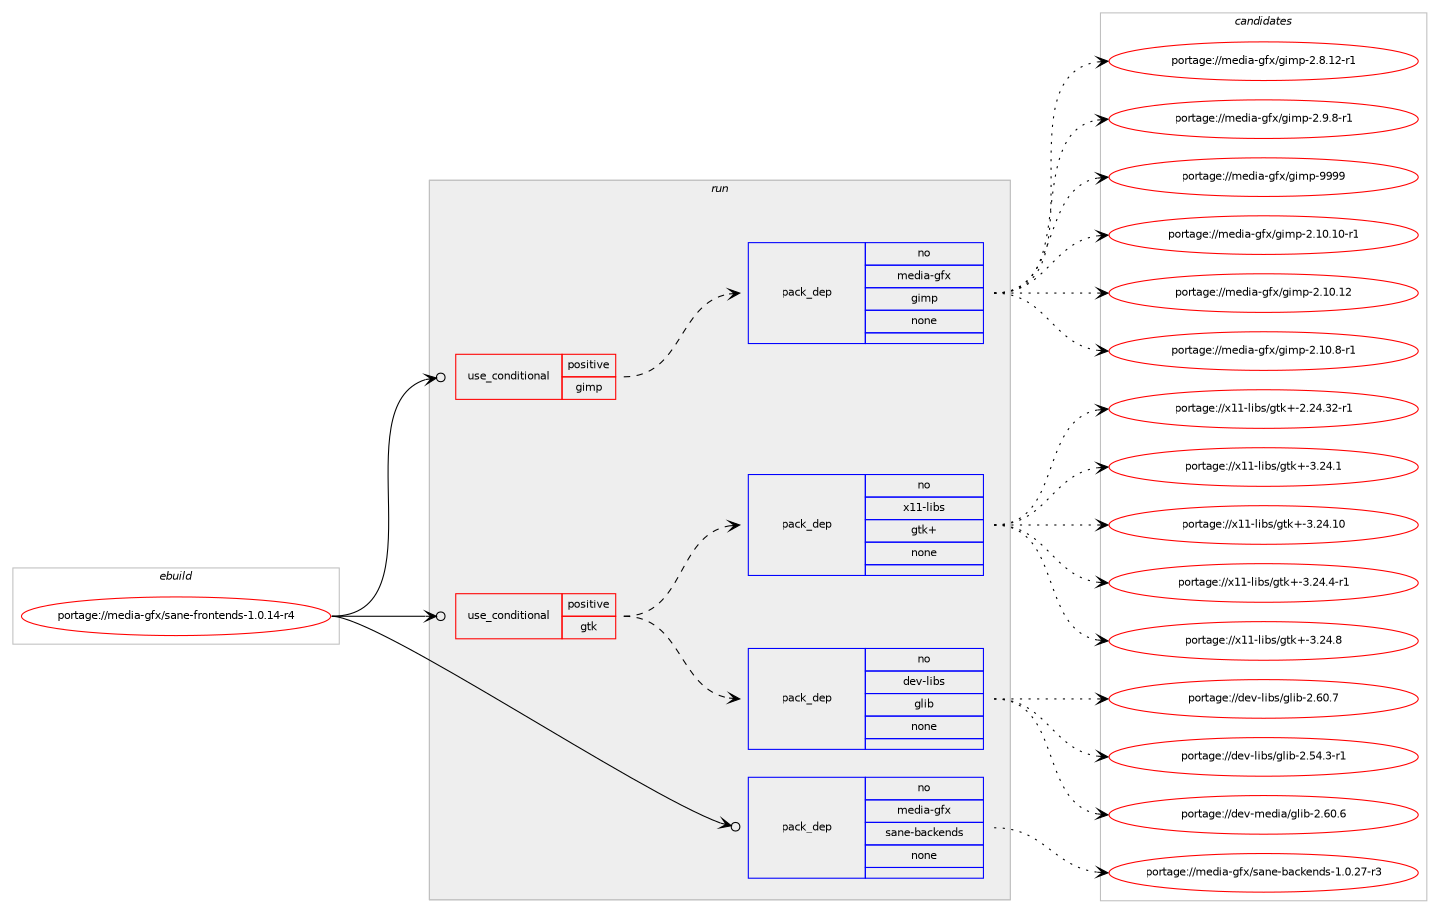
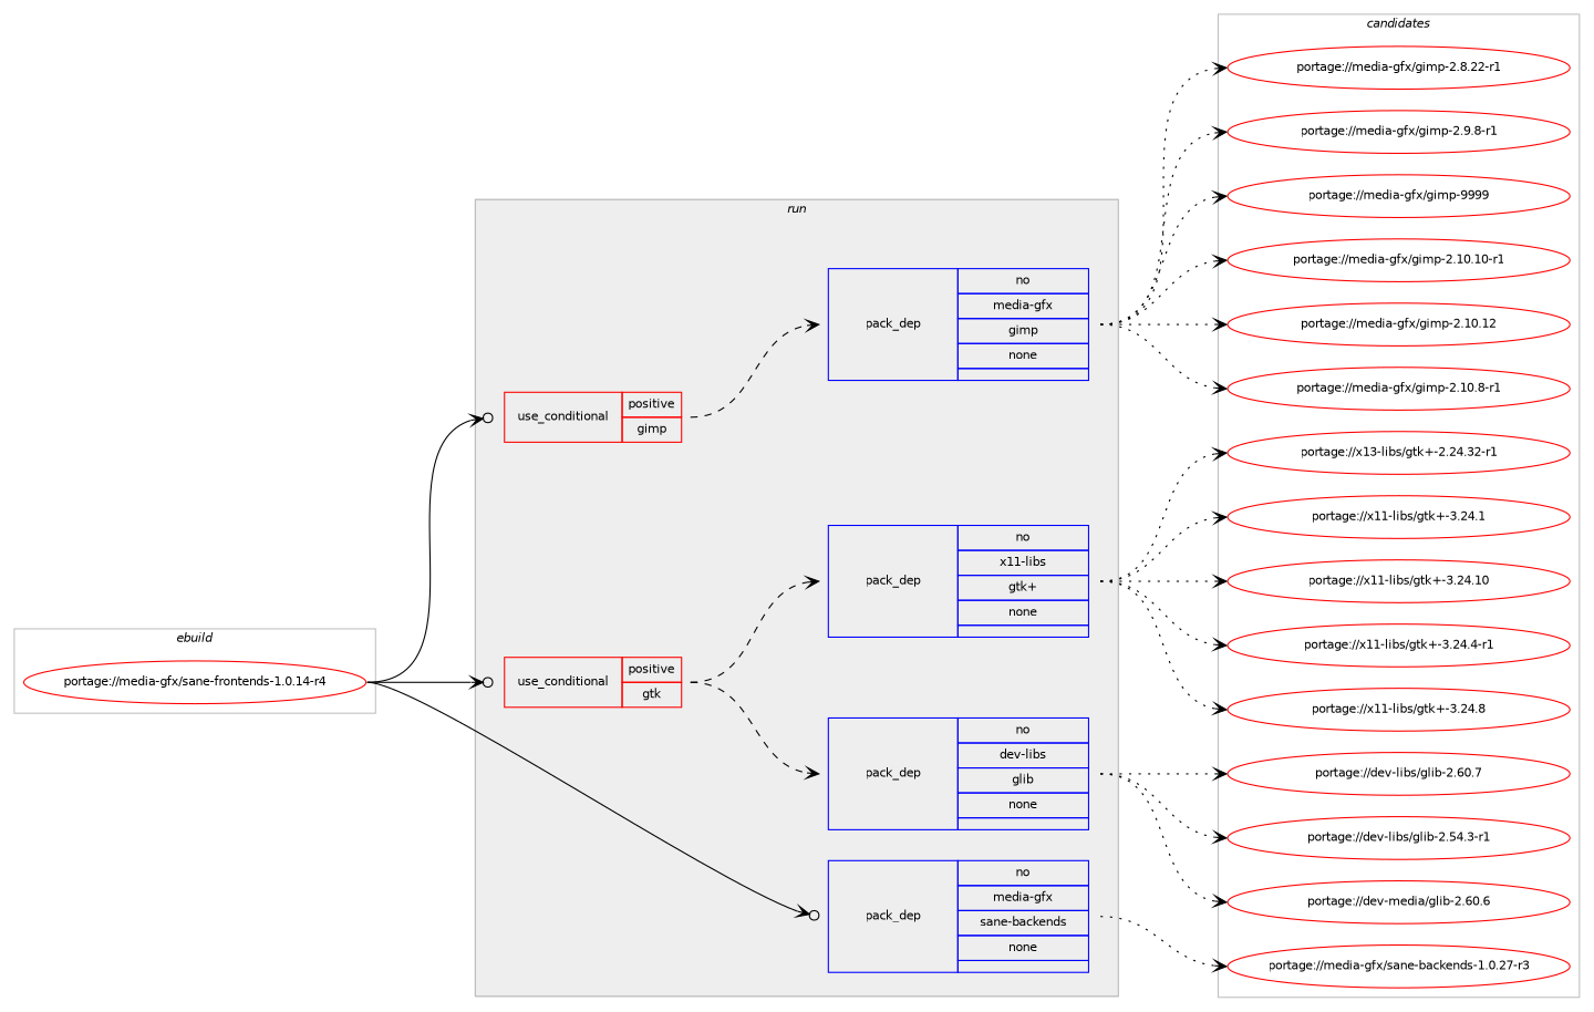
  digraph {
    compound=true
    concentrate=true
    fontname=Helvetica
    fontsize=10
    newrank=true
    rankdir=LR
    ranksep=1.5
    node [color=red fontname=Helvetica fontsize=10]
    edge [arrowhead=vee headport=w style=dotted tailport=e weight=100]
    n1 [label="portage://media-gfx/sane-frontends-1.0.14-r4" width=4]
    n2 [color=blue label=<<TABLE BORDER="0" CELLBORDER="1" CELLSPACING="0" CELLPADDING="4" WIDTH="220"><TR><TD ROWSPAN="6" CELLPADDING="30">pack_dep</TD></TR><TR><TD WIDTH="110">no</TD></TR><TR><TD>media-gfx</TD></TR><TR><TD>gimp</TD></TR><TR><TD>none</TD></TR><TR><TD></TD></TR></TABLE>> shape=none]
    n3 [label=<<TABLE BORDER="0" CELLBORDER="1" CELLSPACING="0" CELLPADDING="4"><TR><TD ROWSPAN="3" CELLPADDING="10">use_conditional</TD></TR><TR><TD>positive</TD></TR><TR><TD>gimp</TD></TR></TABLE>> shape=none]
    n4 [color=blue label=<<TABLE BORDER="0" CELLBORDER="1" CELLSPACING="0" CELLPADDING="4" WIDTH="220"><TR><TD ROWSPAN="6" CELLPADDING="30">pack_dep</TD></TR><TR><TD WIDTH="110">no</TD></TR><TR><TD>dev-libs</TD></TR><TR><TD>glib</TD></TR><TR><TD>none</TD></TR><TR><TD></TD></TR></TABLE>> shape=none]
    n5 [color=blue label=<<TABLE BORDER="0" CELLBORDER="1" CELLSPACING="0" CELLPADDING="4" WIDTH="220"><TR><TD ROWSPAN="6" CELLPADDING="30">pack_dep</TD></TR><TR><TD WIDTH="110">no</TD></TR><TR><TD>x11-libs</TD></TR><TR><TD>gtk+</TD></TR><TR><TD>none</TD></TR><TR><TD></TD></TR></TABLE>> shape=none]
    n6 [label=<<TABLE BORDER="0" CELLBORDER="1" CELLSPACING="0" CELLPADDING="4"><TR><TD ROWSPAN="3" CELLPADDING="10">use_conditional</TD></TR><TR><TD>positive</TD></TR><TR><TD>gtk</TD></TR></TABLE>> shape=none]
    n7 [color=blue label=<<TABLE BORDER="0" CELLBORDER="1" CELLSPACING="0" CELLPADDING="4" WIDTH="220"><TR><TD ROWSPAN="6" CELLPADDING="30">pack_dep</TD></TR><TR><TD WIDTH="110">no</TD></TR><TR><TD>media-gfx</TD></TR><TR><TD>sane-backends</TD></TR><TR><TD>none</TD></TR><TR><TD></TD></TR></TABLE>> shape=none]
    n8 [label="portage://media-gfx/gimp-2.10.10-r1" width=4]
    n9 [label="portage://media-gfx/gimp-2.10.12" width=4]
    n10 [label="portage://media-gfx/gimp-2.10.8-r1" width=4]
-   n11 [label="portage://media-gfx/gimp-2.8.12-r1" width=4]
+   n11 [label="portage://media-gfx/gimp-2.8.22-r1" width=4]
    n12 [label="portage://media-gfx/gimp-2.9.8-r1" width=4]
    n13 [label="portage://media-gfx/gimp-9999" width=4]
    n14 [label="portage://dev-libs/glib-2.54.3-r1" width=4]
    n15 [label="portage://dev-media/glib-2.60.6" width=4]
    n16 [label="portage://dev-libs/glib-2.60.7" width=4]
-   n17 [label="portage://x11-libs/gtk+-2.24.32-r1" width=4]
+   n17 [label="portage://x13-libs/gtk+-2.24.32-r1" width=4]
    n18 [label="portage://x11-libs/gtk+-3.24.1" width=4]
    n19 [label="portage://x11-libs/gtk+-3.24.10" width=4]
    n20 [label="portage://x11-libs/gtk+-3.24.4-r1" width=4]
    n21 [label="portage://x11-libs/gtk+-3.24.8" width=4]
    n22 [label="portage://media-gfx/sane-backends-1.0.27-r3" width=4]
    subgraph cluster_1 {
      color=gray
      label=<<i>ebuild</i>>
      rank=same
      n1
    }
    subgraph cluster_2 {
      color=gray
      label=<<i>dependencies</i>>
      subgraph cluster_3 {
        color=gray
        fillcolor="#eeeeee"
        label=<<i>compile</i>>
        style=filled
      }
      subgraph cluster_4 {
        color=gray
        fillcolor="#eeeeee"
        label=<<i>compile and run</i>>
        style=filled
        subgraph sub_5 {
          color=gray
          fillcolor="#eeeeee"
          label=<<i>compile and run</i>>
          style=filled
          n3
          subgraph sub_6 {
            color=gray
            fillcolor="#eeeeee"
            label=<<i>compile and run</i>>
            style=filled
            n2
          }
        }
        subgraph sub_7 {
          color=gray
          fillcolor="#eeeeee"
          label=<<i>compile and run</i>>
          style=filled
          n6
          subgraph sub_8 {
            color=gray
            fillcolor="#eeeeee"
            label=<<i>compile and run</i>>
            style=filled
            n4
          }
          subgraph sub_9 {
            color=gray
            fillcolor="#eeeeee"
            label=<<i>compile and run</i>>
            style=filled
            n5
          }
        }
        subgraph sub_10 {
          color=gray
          fillcolor="#eeeeee"
          label=<<i>compile and run</i>>
          style=filled
          n7
        }
      }
      subgraph cluster_11 {
        color=gray
        fillcolor="#eeeeee"
        label=<<i>run</i>>
        style=filled
      }
    }
    subgraph cluster_12 {
      color=gray
      label=<<i>candidates</i>>
      rank=same
      subgraph sub_13 {
        color=black
        label=<<i>candidates</i>>
        nodesep=1
        rank=same
        n8
        n9
        n10
        n11
        n12
        n13
      }
      subgraph sub_14 {
        color=black
        label=<<i>candidates</i>>
        nodesep=1
        rank=same
        n14
        n15
        n16
      }
      subgraph sub_15 {
        color=black
        label=<<i>candidates</i>>
        nodesep=1
        rank=same
        n17
        n18
        n19
        n20
        n21
      }
      subgraph sub_16 {
        color=black
        label=<<i>candidates</i>>
        nodesep=1
        rank=same
        n22
      }
    }
    n1 -> n3 [arrowhead=odotvee style=solid weight=20]
    n1 -> n6 [arrowhead=odotvee style=solid weight=20]
    n1 -> n7 [arrowhead=odotvee style=solid weight=20]
    n2 -> n8
    n2 -> n9
    n2 -> n10
    n2 -> n11
    n2 -> n12
    n2 -> n13
    n3 -> n2 [style=dashed weight=20]
    n4 -> n14
    n4 -> n15
    n4 -> n16
    n5 -> n17
    n5 -> n18
    n5 -> n19
    n5 -> n20
    n5 -> n21
    n6 -> n4 [style=dashed weight=20]
    n6 -> n5 [style=dashed weight=20]
    n7 -> n22
  }
